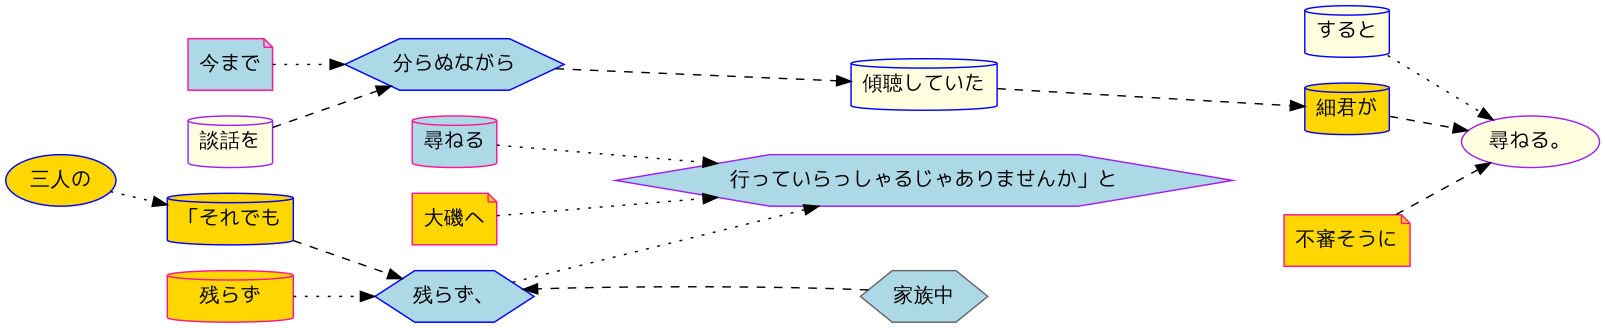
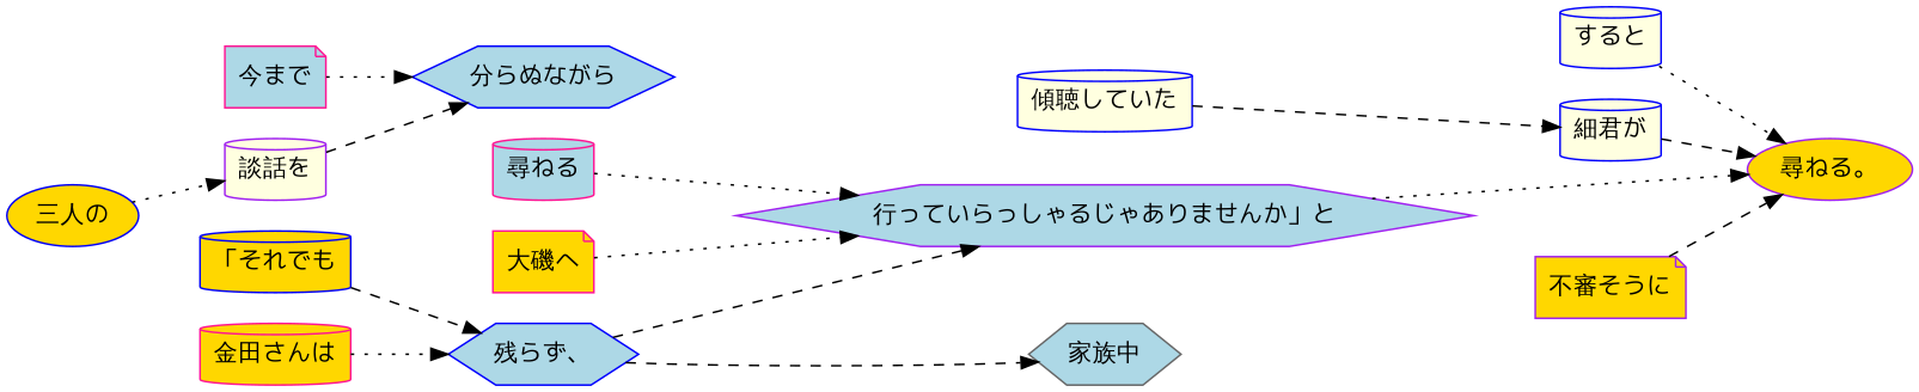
  digraph {
    fontname="DejaVu Sans Mono"
    rankdir=LR
    node [color=blue fillcolor=lightblue fontname="DejaVu Sans Mono" shape=cylinder style=filled]
    edge [fontname="DejaVu Sans Mono" style=dashed]
    n1 [fillcolor=lightyellow label="すると"]
-   n2 [color=purple fillcolor=lightyellow label="尋ねる。" shape=ellipse]
+   n2 [color=purple fillcolor=gold label="尋ねる。" shape=ellipse]
    n3 [color=deeppink label="今まで" shape=note]
    n4 [label="分らぬながら" shape=hexagon]
    n5 [fillcolor=lightyellow label="傾聴していた"]
    n6 [fillcolor=gold label="三人の" shape=ellipse]
    n7 [color=purple fillcolor=lightyellow label="談話を"]
-   n8 [fillcolor=gold label="細君が"]
+   n8 [fillcolor=lightyellow label="細君が"]
    n9 [fillcolor=gold label="「それでも"]
    n10 [label="残らず、" shape=hexagon]
    n11 [color=purple label="行っていらっしゃるじゃありませんか」と" shape=hexagon]
-   n12 [color=deeppink fillcolor=gold label="残らず"]
+   n12 [color=deeppink fillcolor=gold label="金田さんは"]
    n13 [color=gray40 label="家族中" shape=hexagon]
    n14 [color=deeppink label="尋ねる"]
    n15 [color=deeppink fillcolor=gold label="大磯へ" shape=note]
-   n16 [color=deeppink fillcolor=gold label="不審そうに" shape=note]
+   n16 [color=purple fillcolor=gold label="不審そうに" shape=note]
    n1 -> n2 [style=dotted]
    n3 -> n4 [style=dotted]
-   n4 -> n5
    n5 -> n8
-   n6 -> n9 [style=dotted]
+   n6 -> n7 [style=dotted]
    n7 -> n4
    n8 -> n2
    n9 -> n10
-   n10 -> n11 [style=dotted]
+   n10 -> n11
+   n11 -> n2 [style=dotted]
    n12 -> n10 [style=dotted]
-   n13 -> n10
+   n10 -> n13
    n14 -> n11 [style=dotted]
    n15 -> n11 [style=dotted]
    n16 -> n2
  }
